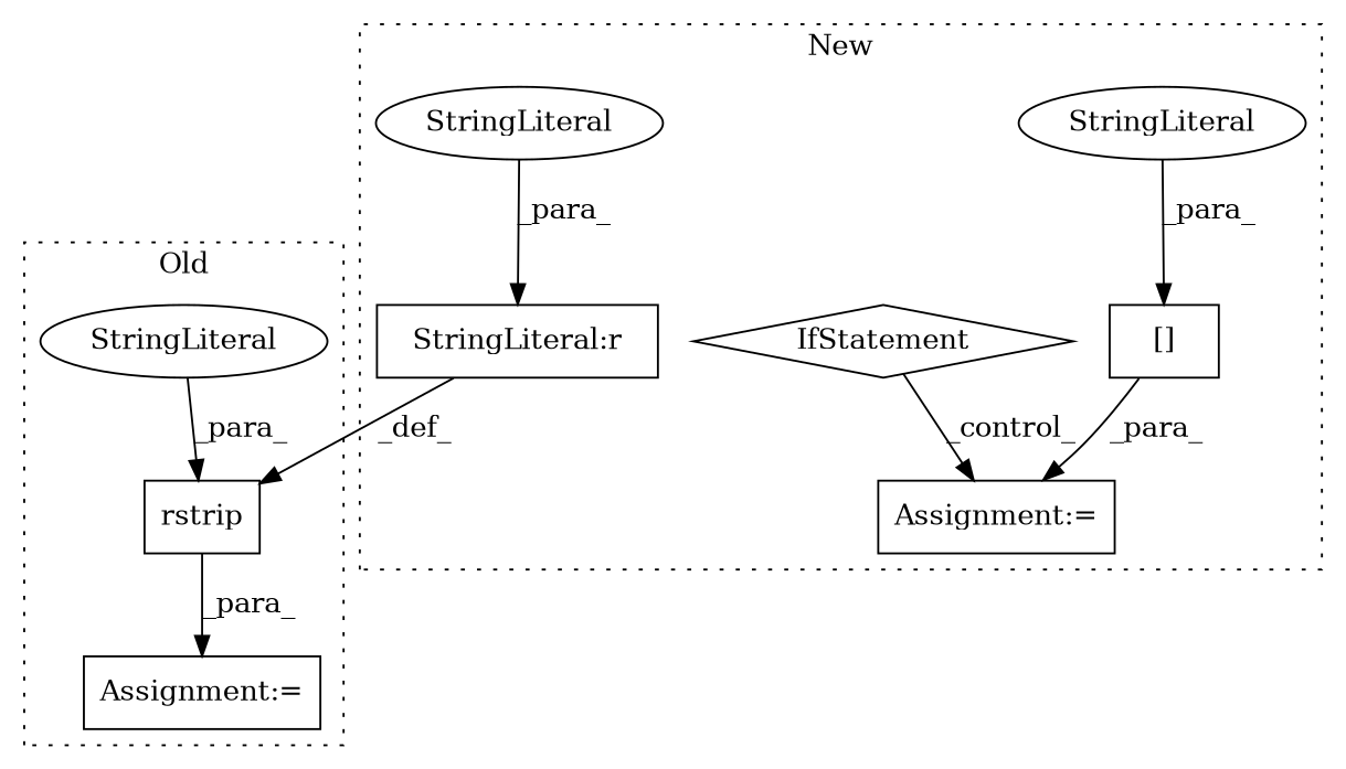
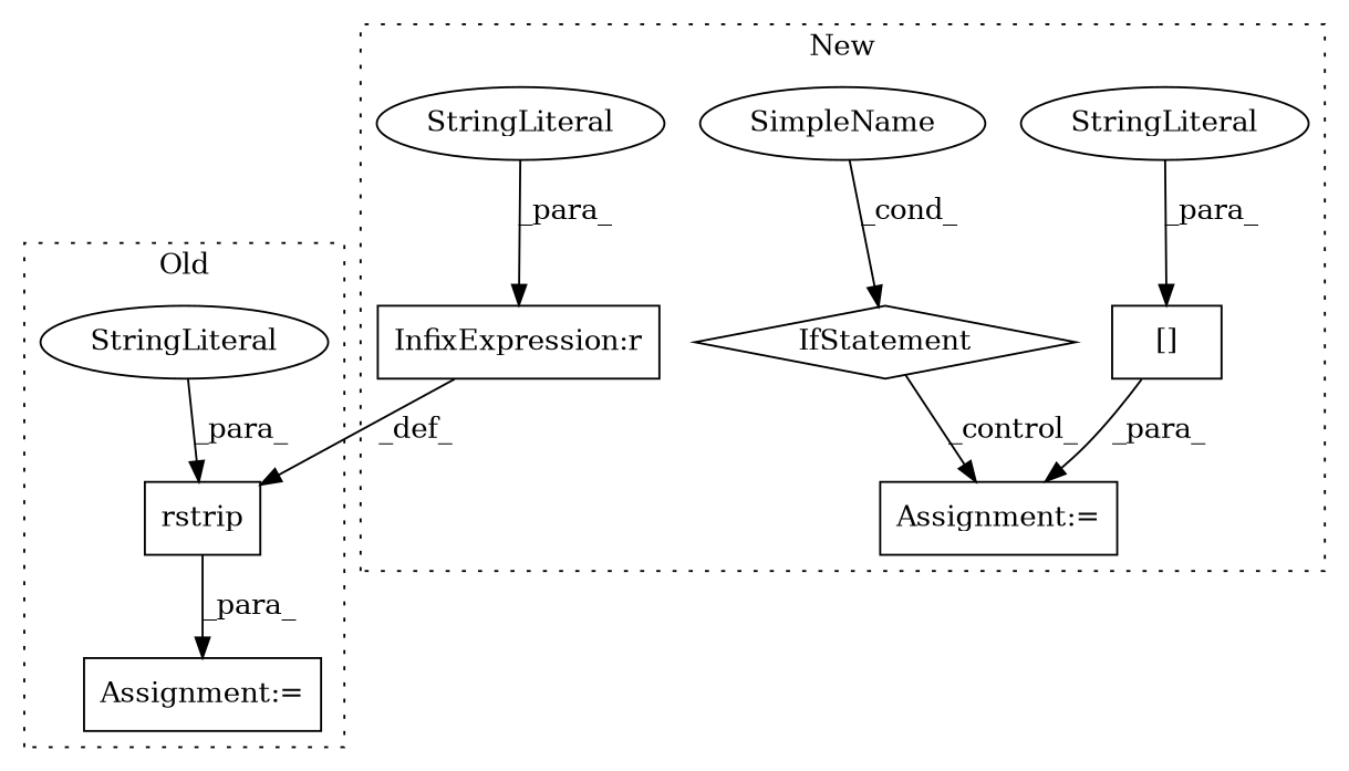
  digraph {
    node [a=45 l=4 shape=box]
    n1 [a=2 l="5,1" label="[]" s="1202,1225"]
    n2 [a=7 l=1 label="Assignment:=" s=1201]
    n3 [l=18 label=StringLiteral s=1207 shape=ellipse]
    n4 [a=25 l="4,2" label=IfStatement s="1167,1187" shape=diamond]
-   n6 [a=27 label="StringLiteral:r" s=1179]
+   n5 [a=42 label=SimpleName shape=ellipse l=""]
+   n6 [a=27 label="InfixExpression:r" s=1179]
    n7 [label=StringLiteral s=1183 shape=ellipse]
    n8 [a=32 l="7,1" label=rstrip s="1335,1346"]
    n9 [a=7 l=1 label="Assignment:=" s=1378]
    n10 [label=StringLiteral s=1342 shape=ellipse]
    subgraph cluster_1 {
      label=New
      style=dotted
      n1
      n2
      n3
      n4
+     n5
      n6
      n7
    }
    subgraph cluster_2 {
      label=Old
      style=dotted
      n8
      n9
      n10
    }
    n1 -> n2 [label=_para_]
    n3 -> n1 [label=_para_]
    n4 -> n2 [label=_control_]
+   n5 -> n4 [label=_cond_]
    n6 -> n8 [label=_def_]
    n7 -> n6 [label=_para_]
    n8 -> n9 [label=_para_]
    n10 -> n8 [label=_para_]
  }
